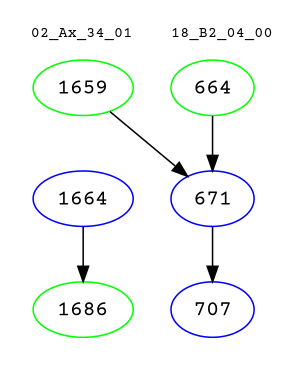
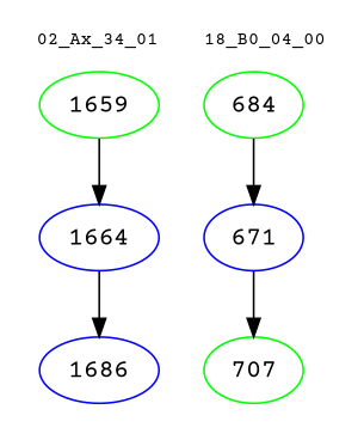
  digraph {
    fontname="Courier Prime"
    node [color=blue fontname="Courier Prime"]
    edge [color=black fontname="Courier Prime"]
    n1 [color=green label=1659]
    n2 [label=1664]
-   n3 [color=green label=1686]
-   n4 [color=green label=664]
+   n3 [label=1686]
+   n4 [color=green label=684]
    n5 [label=671]
-   n6 [label=707]
+   n6 [color=green label=707]
    subgraph cluster_1 {
      color=white
      fontsize=10
      label="02_Ax_34_01"
      n1
      n2
      n3
    }
    subgraph cluster_2 {
      color=white
      fontsize=10
-     label="18_B2_04_00"
+     label="18_B0_04_00"
      n4
      n5
      n6
    }
-   n1 -> n5
+   n1 -> n2
    n2 -> n3
    n4 -> n5
    n5 -> n6
  }
